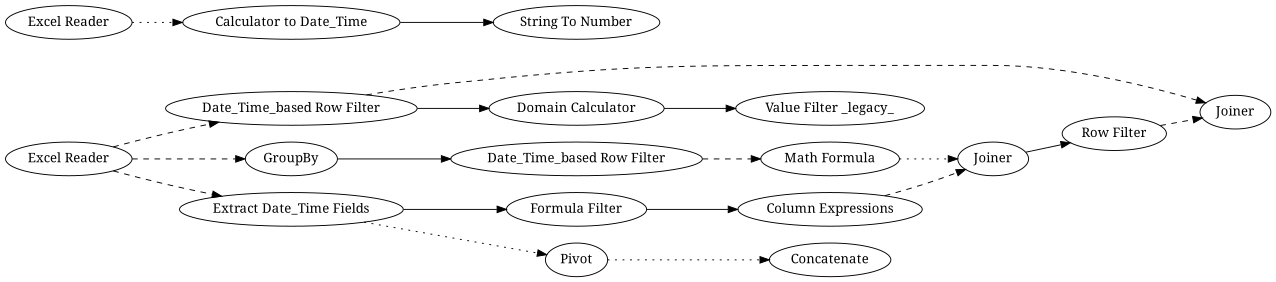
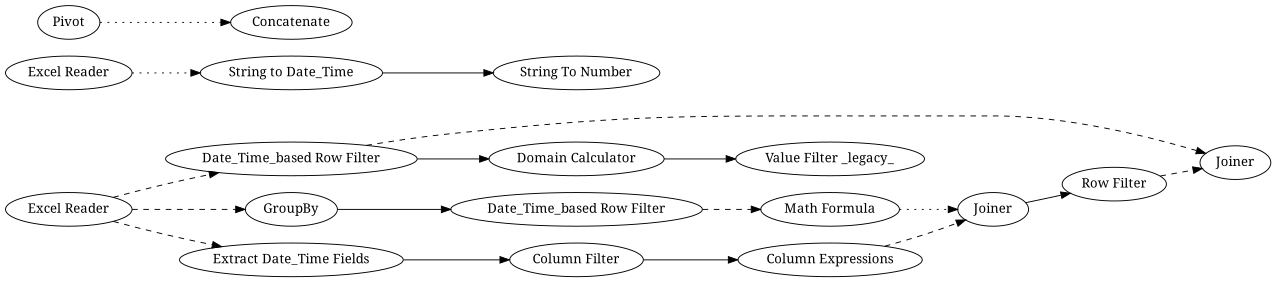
  digraph {
    fontname="Noto Serif"
    rankdir=LR
    node [fontname="Noto Serif"]
    edge [fontname="Noto Serif" style=dashed]
    n1 [label="Column Expressions"]
    n2 [label=Joiner]
    n3 [label="Row Filter"]
    n4 [label=Joiner]
-   n5 [label="Formula Filter"]
+   n5 [label="Column Filter"]
    n6 [label="Date_Time_based Row Filter"]
    n7 [label="Domain Calculator"]
    n8 [label="Value Filter _legacy_"]
    n9 [label="Date_Time_based Row Filter"]
    n10 [label="Math Formula"]
    n11 [label="String To Number"]
    n12 [label=Pivot]
    n13 [label=Concatenate]
-   n14 [label="Calculator to Date_Time"]
+   n14 [label="String to Date_Time"]
    n15 [label=GroupBy]
    n16 [label="Excel Reader"]
    n17 [label="Extract Date_Time Fields"]
    n18 [label="Excel Reader"]
    n1 -> n2
    n2 -> n3 [style=solid]
    n3 -> n4
    n5 -> n1 [style=solid]
    n6 -> n4
    n6 -> n7 [style=solid]
    n7 -> n8 [style=solid]
    n9 -> n10
    n10 -> n2 [style=dotted]
    n12 -> n13 [style=dotted]
    n14 -> n11 [style=solid]
    n15 -> n9 [style=solid]
    n16 -> n6
    n16 -> n15
    n16 -> n17
    n17 -> n5 [style=solid]
-   n17 -> n12 [style=dotted]
    n18 -> n14 [style=dotted]
  }
